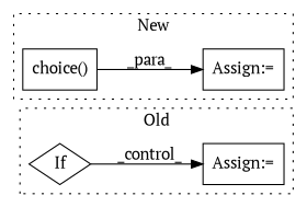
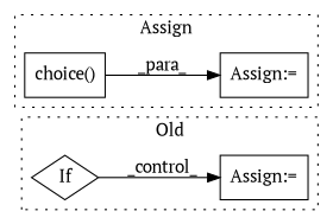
  digraph {
    rankdir=LR
    fontname="PT Serif"
    node [a=68 l=3 shape=box fontname="PT Serif"]
    edge [fontname="PT Serif"]
    n1 [a=96 label=If s=1604 shape=diamond]
    n2 [l=67 label="Assign:=" s=1646]
    n3 [a=75 l="14,1" label="choice()" s="1215,1243"]
    n4 [label="Assign:=" s=1212]
    subgraph cluster_1 {
      label=Old
      style=dotted
      n1
      n2
    }
    subgraph cluster_2 {
-     label=New
+     label=Assign
      style=dotted
      n3
      n4
    }
    n1 -> n2 [label=_control_]
    n3 -> n4 [label=_para_]
  }
